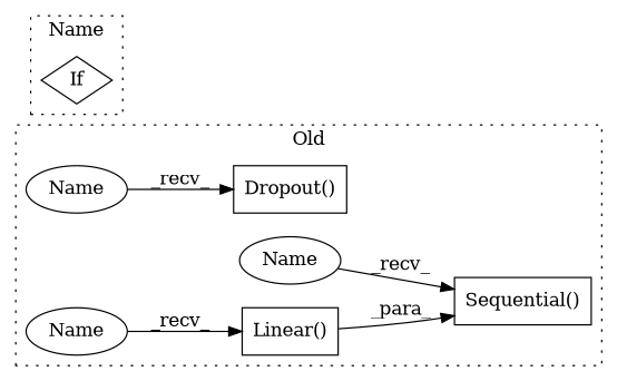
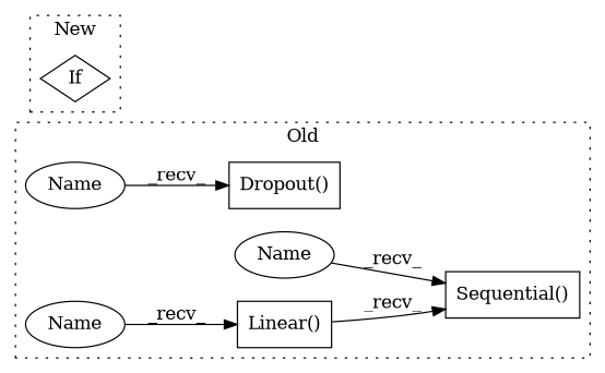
  digraph {
    rankdir=LR
    node [a=75 l=2 s=1071 shape=box]
    n1 [l=12 label="Dropout()"]
    n2 [l="27,11" label="Sequential()" s="935,1246"]
    n3 [l="10,1" label="Linear()" s="988,1029"]
    n4 [a=87 label=Name shape=ellipse]
    n5 [a=87 label=Name s=935 shape=ellipse]
    n6 [a=87 label=Name s=988 shape=ellipse]
    n7 [a=96 l="0,18" label=If s="1561,1585" shape=diamond]
    subgraph cluster_1 {
      label=Old
      style=dotted
      n1
      n2
      n3
      n4
      n5
      n6
    }
    subgraph cluster_2 {
-     label=Name
+     label=New
      style=dotted
      n7
    }
-   n3 -> n2 [label=_para_]
+   n3 -> n2 [label=_recv_]
    n4 -> n1 [label=_recv_]
    n5 -> n2 [label=_recv_]
    n6 -> n3 [label=_recv_]
  }
